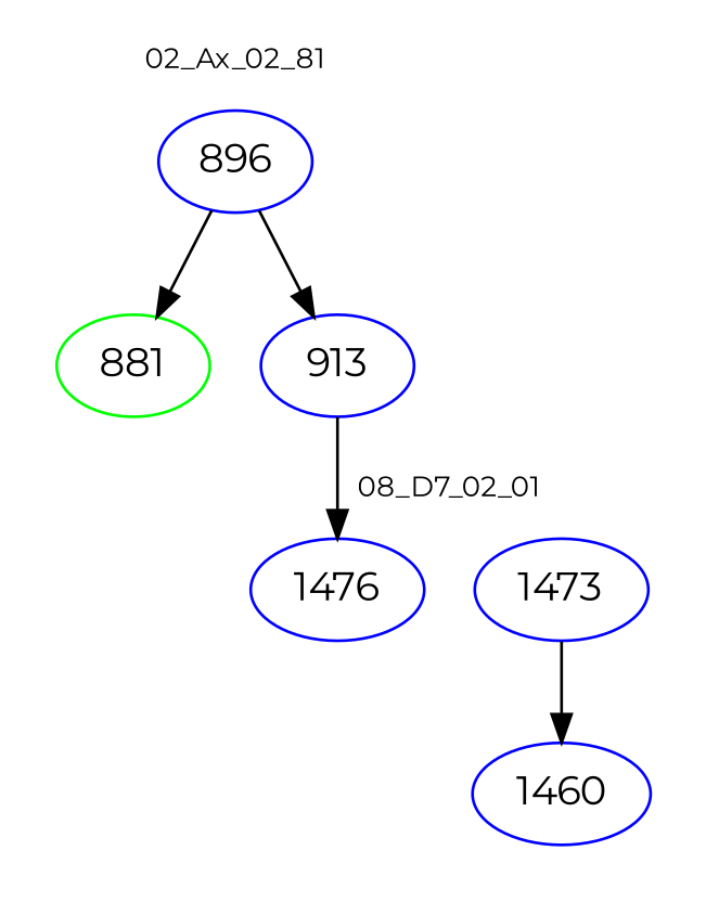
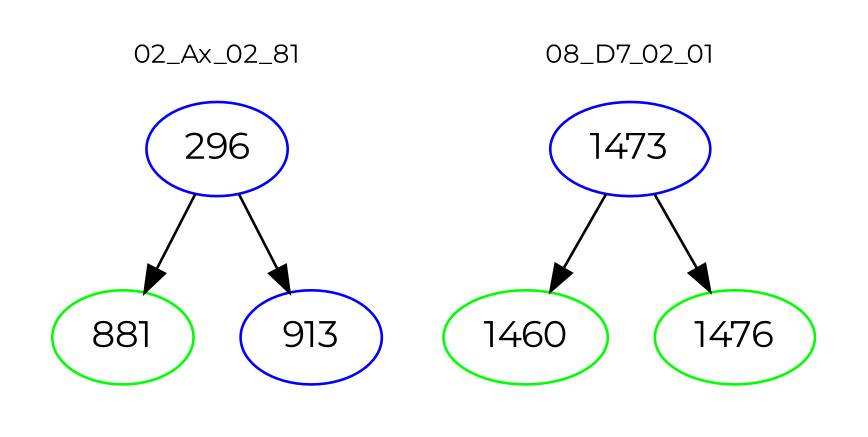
  digraph {
    fontname=Montserrat
    node [color=blue fontname=Montserrat]
    edge [color=black fontname=Montserrat]
-   n1 [label=896]
+   n1 [label=296]
    n2 [color=green label=881]
    n3 [label=913]
    n4 [label=1473]
-   n5 [label=1460]
-   n6 [label=1476]
+   n5 [color=green label=1460]
+   n6 [color=green label=1476]
    subgraph cluster_1 {
      color=white
      fontsize=10
      label="02_Ax_02_81"
      n1
      n2
      n3
    }
    subgraph cluster_2 {
      color=white
      fontsize=10
      label="08_D7_02_01"
      n4
      n5
      n6
    }
    n1 -> n2
    n1 -> n3
    n4 -> n5
-   n3 -> n6
+   n4 -> n6
  }
